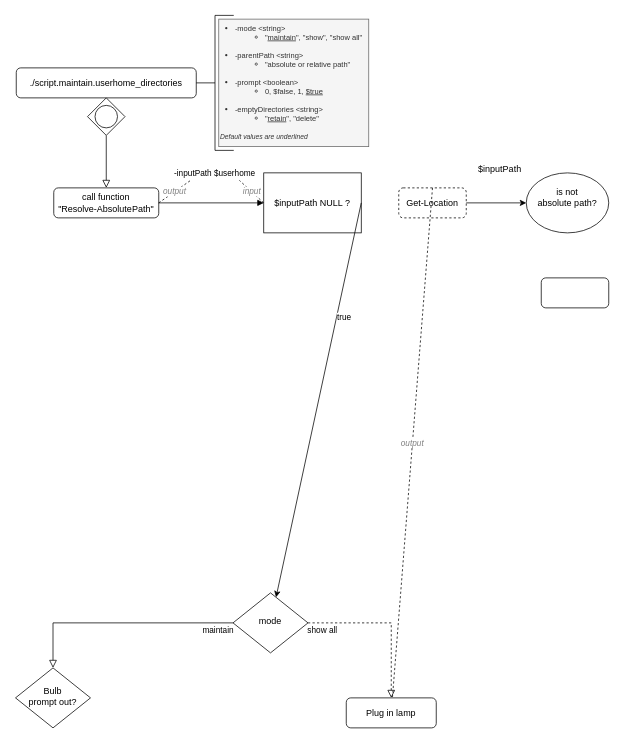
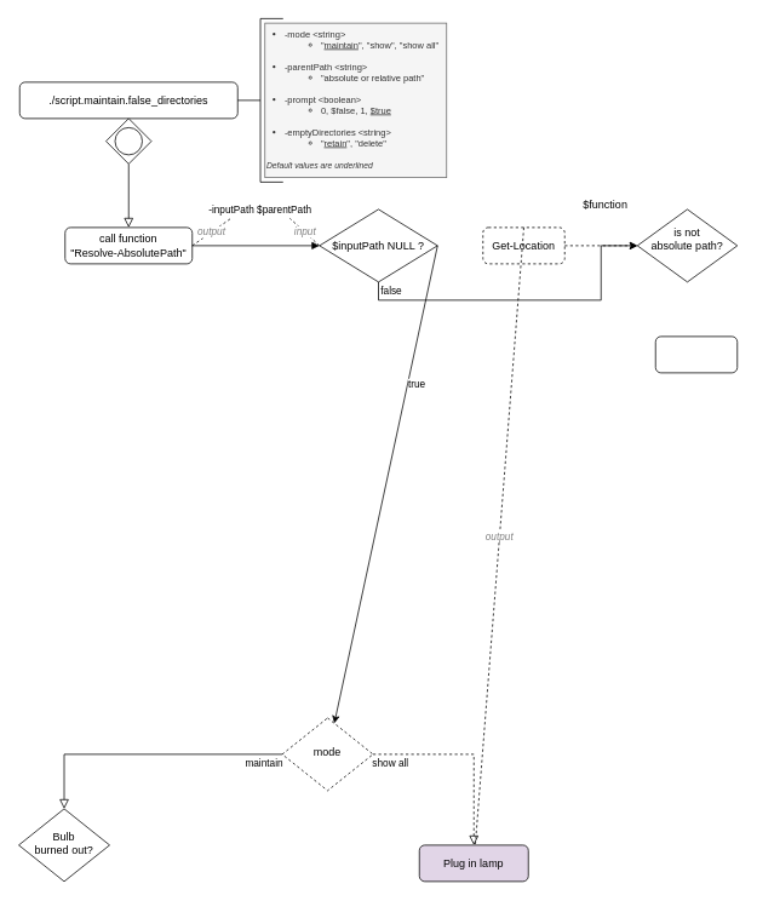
  <mxCell id="0" />
  <mxCell id="1" parent="0" />
  <mxCell id="2" value="" style="rounded=0;html=1;jettySize=auto;orthogonalLoop=1;fontSize=11;endArrow=block;endFill=0;endSize=8;strokeWidth=1;shadow=0;labelBackgroundColor=none;edgeStyle=orthogonalEdgeStyle;exitX=0.5;exitY=1;exitDx=0;exitDy=0;exitPerimeter=0;entryX=0.5;entryY=0;entryDx=0;entryDy=0;" parent="1" source="10" target="12" edge="1"><mxGeometry relative="1" as="geometry"><mxPoint x="141" y="190" as="sourcePoint" /><mxPoint x="411" y="410" as="targetPoint" /></mxGeometry></mxCell>
- <mxCell id="3" value="./script.maintain.userhome_directories" style="rounded=1;whiteSpace=wrap;html=1;fontSize=12;glass=0;strokeWidth=1;shadow=0;" parent="1" vertex="1"><mxGeometry x="21" y="90" width="240" height="40" as="geometry" /></mxCell>
+ <mxCell id="3" value="./script.maintain.false_directories" style="rounded=1;whiteSpace=wrap;html=1;fontSize=12;glass=0;strokeWidth=1;shadow=0;" parent="1" vertex="1"><mxGeometry x="21" y="90" width="240" height="40" as="geometry" /></mxCell>
  <mxCell id="4" value="maintain" style="rounded=0;html=1;jettySize=auto;orthogonalLoop=1;fontSize=11;endArrow=block;endFill=0;endSize=8;strokeWidth=1;shadow=0;labelBackgroundColor=none;edgeStyle=orthogonalEdgeStyle;" parent="1" source="6" target="8" edge="1"><mxGeometry x="-0.866" y="10" relative="1" as="geometry"><mxPoint as="offset" /></mxGeometry></mxCell>
  <mxCell id="5" value="show all" style="edgeStyle=orthogonalEdgeStyle;rounded=0;html=1;jettySize=auto;orthogonalLoop=1;fontSize=11;endArrow=block;endFill=0;endSize=8;strokeWidth=1;shadow=0;labelBackgroundColor=none;dashed=1;" parent="1" source="6" target="7" edge="1"><mxGeometry x="-0.818" y="-10" relative="1" as="geometry"><mxPoint as="offset" /></mxGeometry></mxCell>
- <mxCell id="6" value="mode" style="rhombus;whiteSpace=wrap;html=1;shadow=0;fontFamily=Helvetica;fontSize=12;align=center;strokeWidth=1;spacing=6;spacingTop=-4;" parent="1" vertex="1"><mxGeometry x="310" y="790" width="100" height="80" as="geometry" /></mxCell>
- <mxCell id="7" value="Plug in lamp" style="rounded=1;whiteSpace=wrap;html=1;fontSize=12;glass=0;strokeWidth=1;shadow=0;" parent="1" vertex="1"><mxGeometry x="461" y="930" width="120" height="40" as="geometry" /></mxCell>
- <mxCell id="8" value="Bulb&lt;br&gt;prompt out?" style="rhombus;whiteSpace=wrap;html=1;shadow=0;fontFamily=Helvetica;fontSize=12;align=center;strokeWidth=1;spacing=6;spacingTop=-4;" parent="1" vertex="1"><mxGeometry x="20" y="890" width="100" height="80" as="geometry" /></mxCell>
+ <mxCell id="6" value="mode" style="rhombus;whiteSpace=wrap;html=1;shadow=0;fontFamily=Helvetica;fontSize=12;align=center;strokeWidth=1;spacing=6;spacingTop=-4;dashed=1;" parent="1" vertex="1"><mxGeometry x="310" y="790" width="100" height="80" as="geometry" /></mxCell>
+ <mxCell id="7" value="Plug in lamp" style="rounded=1;whiteSpace=wrap;html=1;fontSize=12;glass=0;strokeWidth=1;shadow=0;fillColor=#e1d5e7;" parent="1" vertex="1"><mxGeometry x="461" y="930" width="120" height="40" as="geometry" /></mxCell>
+ <mxCell id="8" value="Bulb&lt;br&gt;burned out?" style="rhombus;whiteSpace=wrap;html=1;shadow=0;fontFamily=Helvetica;fontSize=12;align=center;strokeWidth=1;spacing=6;spacingTop=-4;" parent="1" vertex="1"><mxGeometry x="20" y="890" width="100" height="80" as="geometry" /></mxCell>
  <mxCell id="9" value="&lt;ul style=&quot;margin-top: 0px; margin-bottom: 12px; padding-left: 20px;&quot;&gt;&lt;li style=&quot;font-size: 10px;&quot;&gt;-mode &amp;lt;string&amp;gt;&lt;/li&gt;&lt;ul style=&quot;font-size: 10px;&quot;&gt;&lt;li style=&quot;font-size: 10px;&quot;&gt;&quot;&lt;u&gt;maintain&lt;/u&gt;&quot;, &quot;show&quot;, &quot;show all&quot;&lt;br&gt;&lt;br&gt;&lt;/li&gt;&lt;/ul&gt;&lt;li style=&quot;&quot;&gt;-parentPath &amp;lt;string&amp;gt;&lt;/li&gt;&lt;ul&gt;&lt;li style=&quot;&quot;&gt;&quot;absolute or relative path&quot;&lt;br&gt;&lt;br&gt;&lt;/li&gt;&lt;/ul&gt;&lt;li&gt;-prompt &amp;lt;boolean&amp;gt;&lt;/li&gt;&lt;ul&gt;&lt;li&gt;0, $false, 1, &lt;u&gt;$true&lt;/u&gt;&lt;br&gt;&lt;br&gt;&lt;/li&gt;&lt;/ul&gt;&lt;li&gt;-emptyDirectories &amp;lt;string&amp;gt;&lt;br&gt;&lt;/li&gt;&lt;ul&gt;&lt;li&gt;&quot;&lt;u&gt;retain&lt;/u&gt;&quot;, &quot;delete&quot;&lt;/li&gt;&lt;/ul&gt;&lt;/ul&gt;&lt;div&gt;&lt;i&gt;&lt;font style=&quot;font-size: 9px;&quot;&gt;Default values ​​are underlined&lt;/font&gt;&lt;/i&gt;&lt;br&gt;&lt;/div&gt;" style="text;html=1;align=left;verticalAlign=top;whiteSpace=wrap;rounded=0;textDirection=ltr;fontColor=#333333;fontSize=10;fillColor=#f5f5f5;strokeColor=#666666;" vertex="1" parent="1"><mxGeometry x="291" y="25" width="200" height="170" as="geometry" /></mxCell>
  <mxCell id="10" value="" style="points=[[0.25,0.25,0],[0.5,0,0],[0.75,0.25,0],[1,0.5,0],[0.75,0.75,0],[0.5,1,0],[0.25,0.75,0],[0,0.5,0]];shape=mxgraph.bpmn.gateway2;html=1;verticalLabelPosition=bottom;labelBackgroundColor=#ffffff;verticalAlign=top;align=center;perimeter=rhombusPerimeter;outlineConnect=0;outline=standard;symbol=general;" vertex="1" parent="1"><mxGeometry x="116" y="130" width="50" height="50" as="geometry" /></mxCell>
  <mxCell id="11" value="" style="html=1;shape=mxgraph.flowchart.annotation_2;align=left;labelPosition=right;" vertex="1" parent="1"><mxGeometry x="261" y="20" width="50" height="180" as="geometry" /></mxCell>
  <mxCell id="12" value="call function&lt;div&gt;&quot;Resolve-AbsolutePath&quot;&lt;/div&gt;" style="rounded=1;whiteSpace=wrap;html=1;fontSize=12;glass=0;strokeWidth=1;shadow=0;" vertex="1" parent="1"><mxGeometry x="71" y="250" width="140" height="40" as="geometry" /></mxCell>
  <mxCell id="13" value="" style="html=1;verticalAlign=bottom;endArrow=block;curved=0;rounded=0;entryX=0;entryY=0.5;entryDx=0;entryDy=0;exitX=1;exitY=0.5;exitDx=0;exitDy=0;" edge="1" target="14" parent="1" source="12"><mxGeometry relative="1" as="geometry"><mxPoint x="241" y="300" as="sourcePoint" /><mxPoint x="371" y="275" as="targetPoint" /></mxGeometry></mxCell>
- <mxCell id="14" value="$inputPath NULL ?" style="whiteSpace=wrap;html=1;fontSize=12;rounded=0;" vertex="1" parent="1"><mxGeometry x="351" y="230" width="130" height="80" as="geometry" /></mxCell>
+ <mxCell id="14" value="$inputPath NULL ?" style="rhombus;whiteSpace=wrap;html=1;fontSize=12;" vertex="1" parent="1"><mxGeometry x="351" y="230" width="130" height="80" as="geometry" /></mxCell>
  <mxCell id="15" value="Get-Location" style="rounded=1;whiteSpace=wrap;html=1;dashed=1;" vertex="1" parent="1"><mxGeometry x="531" y="250" width="90" height="40" as="geometry" /></mxCell>
  <mxCell id="16" value="true" style="endArrow=classic;html=1;rounded=0;exitX=1;exitY=0.5;exitDx=0;exitDy=0;" edge="1" parent="1" source="14" target="6"><mxGeometry x="-0.429" y="10" width="50" height="50" relative="1" as="geometry"><mxPoint x="261" y="310" as="sourcePoint" /><mxPoint x="311" y="260" as="targetPoint" /><mxPoint as="offset" /></mxGeometry></mxCell>
  <mxCell id="17" value="output" style="endArrow=none;dashed=1;html=1;rounded=0;exitX=0.5;exitY=0;exitDx=0;exitDy=0;fontStyle=2;fontColor=#808080;" edge="1" parent="1" source="15" target="7"><mxGeometry width="50" height="50" relative="1" as="geometry"><mxPoint x="651" y="230" as="sourcePoint" /><mxPoint x="731" y="210" as="targetPoint" /></mxGeometry></mxCell>
- <mxCell id="18" value="&lt;span style=&quot;background-color: initial;&quot;&gt;$inputPath&lt;/span&gt;" style="text;html=1;align=center;verticalAlign=middle;whiteSpace=wrap;rounded=0;" vertex="1" parent="1"><mxGeometry x="631" y="210" width="70" height="30" as="geometry" /></mxCell>
- <mxCell id="20" value="is not&lt;div&gt;absolute path?&lt;/div&gt;&lt;div&gt;&lt;br&gt;&lt;/div&gt;" style="ellipse;whiteSpace=wrap;html=1;fontSize=12;" vertex="1" parent="1"><mxGeometry x="701" y="230" width="110" height="80" as="geometry" /></mxCell>
- <mxCell id="21" value="" style="endArrow=classic;html=1;rounded=0;exitX=1;exitY=0.5;exitDx=0;exitDy=0;entryX=0;entryY=0.5;entryDx=0;entryDy=0;" edge="1" parent="1" source="15" target="20"><mxGeometry x="-0.429" y="10" width="50" height="50" relative="1" as="geometry"><mxPoint x="501" y="280" as="sourcePoint" /><mxPoint x="541" y="280" as="targetPoint" /><mxPoint as="offset" /></mxGeometry></mxCell>
+ <mxCell id="18" value="&lt;span style=&quot;background-color: initial;&quot;&gt;$function&lt;/span&gt;" style="text;html=1;align=center;verticalAlign=middle;whiteSpace=wrap;rounded=0;" vertex="1" parent="1"><mxGeometry x="631" y="210" width="70" height="30" as="geometry" /></mxCell>
+ <mxCell id="19" value="false" style="endArrow=classic;html=1;rounded=0;exitX=0.5;exitY=1;exitDx=0;exitDy=0;edgeStyle=orthogonalEdgeStyle;entryX=0;entryY=0.5;entryDx=0;entryDy=0;" edge="1" parent="1" source="14" target="20"><mxGeometry x="-0.811" y="10" width="50" height="50" relative="1" as="geometry"><mxPoint x="471" y="280" as="sourcePoint" /><mxPoint x="511" y="400" as="targetPoint" /><mxPoint as="offset" /><Array as="points"><mxPoint x="416" y="330" /><mxPoint x="661" y="330" /><mxPoint x="661" y="270" /></Array></mxGeometry></mxCell>
+ <mxCell id="20" value="is not&lt;div&gt;absolute path?&lt;/div&gt;&lt;div&gt;&lt;br&gt;&lt;/div&gt;" style="rhombus;whiteSpace=wrap;html=1;fontSize=12;" vertex="1" parent="1"><mxGeometry x="701" y="230" width="110" height="80" as="geometry" /></mxCell>
+ <mxCell id="21" value="" style="endArrow=classic;html=1;rounded=0;exitX=1;exitY=0.5;exitDx=0;exitDy=0;entryX=0;entryY=0.5;entryDx=0;entryDy=0;dashed=1;" edge="1" parent="1" source="15" target="20"><mxGeometry x="-0.429" y="10" width="50" height="50" relative="1" as="geometry"><mxPoint x="501" y="280" as="sourcePoint" /><mxPoint x="541" y="280" as="targetPoint" /><mxPoint as="offset" /></mxGeometry></mxCell>
  <mxCell id="22" value="output" style="endArrow=none;dashed=1;html=1;rounded=0;exitX=1;exitY=0.5;exitDx=0;exitDy=0;entryX=0.25;entryY=1;entryDx=0;entryDy=0;fontStyle=2;fontColor=#808080;" edge="1" parent="1" source="12" target="23"><mxGeometry x="0.015" width="50" height="50" relative="1" as="geometry"><mxPoint x="271" y="395" as="sourcePoint" /><mxPoint x="261" y="300" as="targetPoint" /><mxPoint as="offset" /></mxGeometry></mxCell>
- <mxCell id="23" value="&lt;div&gt;&lt;span style=&quot;background-color: rgb(255, 255, 255); font-size: 11px; text-wrap: nowrap;&quot;&gt;-inputPath $userhome&lt;/span&gt;&lt;br&gt;&lt;/div&gt;" style="text;html=1;align=center;verticalAlign=middle;whiteSpace=wrap;rounded=0;" vertex="1" parent="1"><mxGeometry x="221" y="220" width="130" height="20" as="geometry" /></mxCell>
+ <mxCell id="23" value="&lt;div&gt;&lt;span style=&quot;background-color: rgb(255, 255, 255); font-size: 11px; text-wrap: nowrap;&quot;&gt;-inputPath $parentPath&lt;/span&gt;&lt;br&gt;&lt;/div&gt;" style="text;html=1;align=center;verticalAlign=middle;whiteSpace=wrap;rounded=0;" vertex="1" parent="1"><mxGeometry x="221" y="220" width="130" height="20" as="geometry" /></mxCell>
  <mxCell id="24" value="input" style="endArrow=none;dashed=1;html=1;rounded=0;exitX=0;exitY=0.5;exitDx=0;exitDy=0;entryX=0.75;entryY=1;entryDx=0;entryDy=0;fontStyle=2;fontColor=#808080;" edge="1" parent="1" source="14" target="23"><mxGeometry width="50" height="50" relative="1" as="geometry"><mxPoint x="221" y="280" as="sourcePoint" /><mxPoint x="281" y="320" as="targetPoint" /></mxGeometry></mxCell>
  <mxCell id="25" value="" style="rounded=1;whiteSpace=wrap;html=1;" vertex="1" parent="1"><mxGeometry x="721" y="370" width="90" height="40" as="geometry" /></mxCell>
